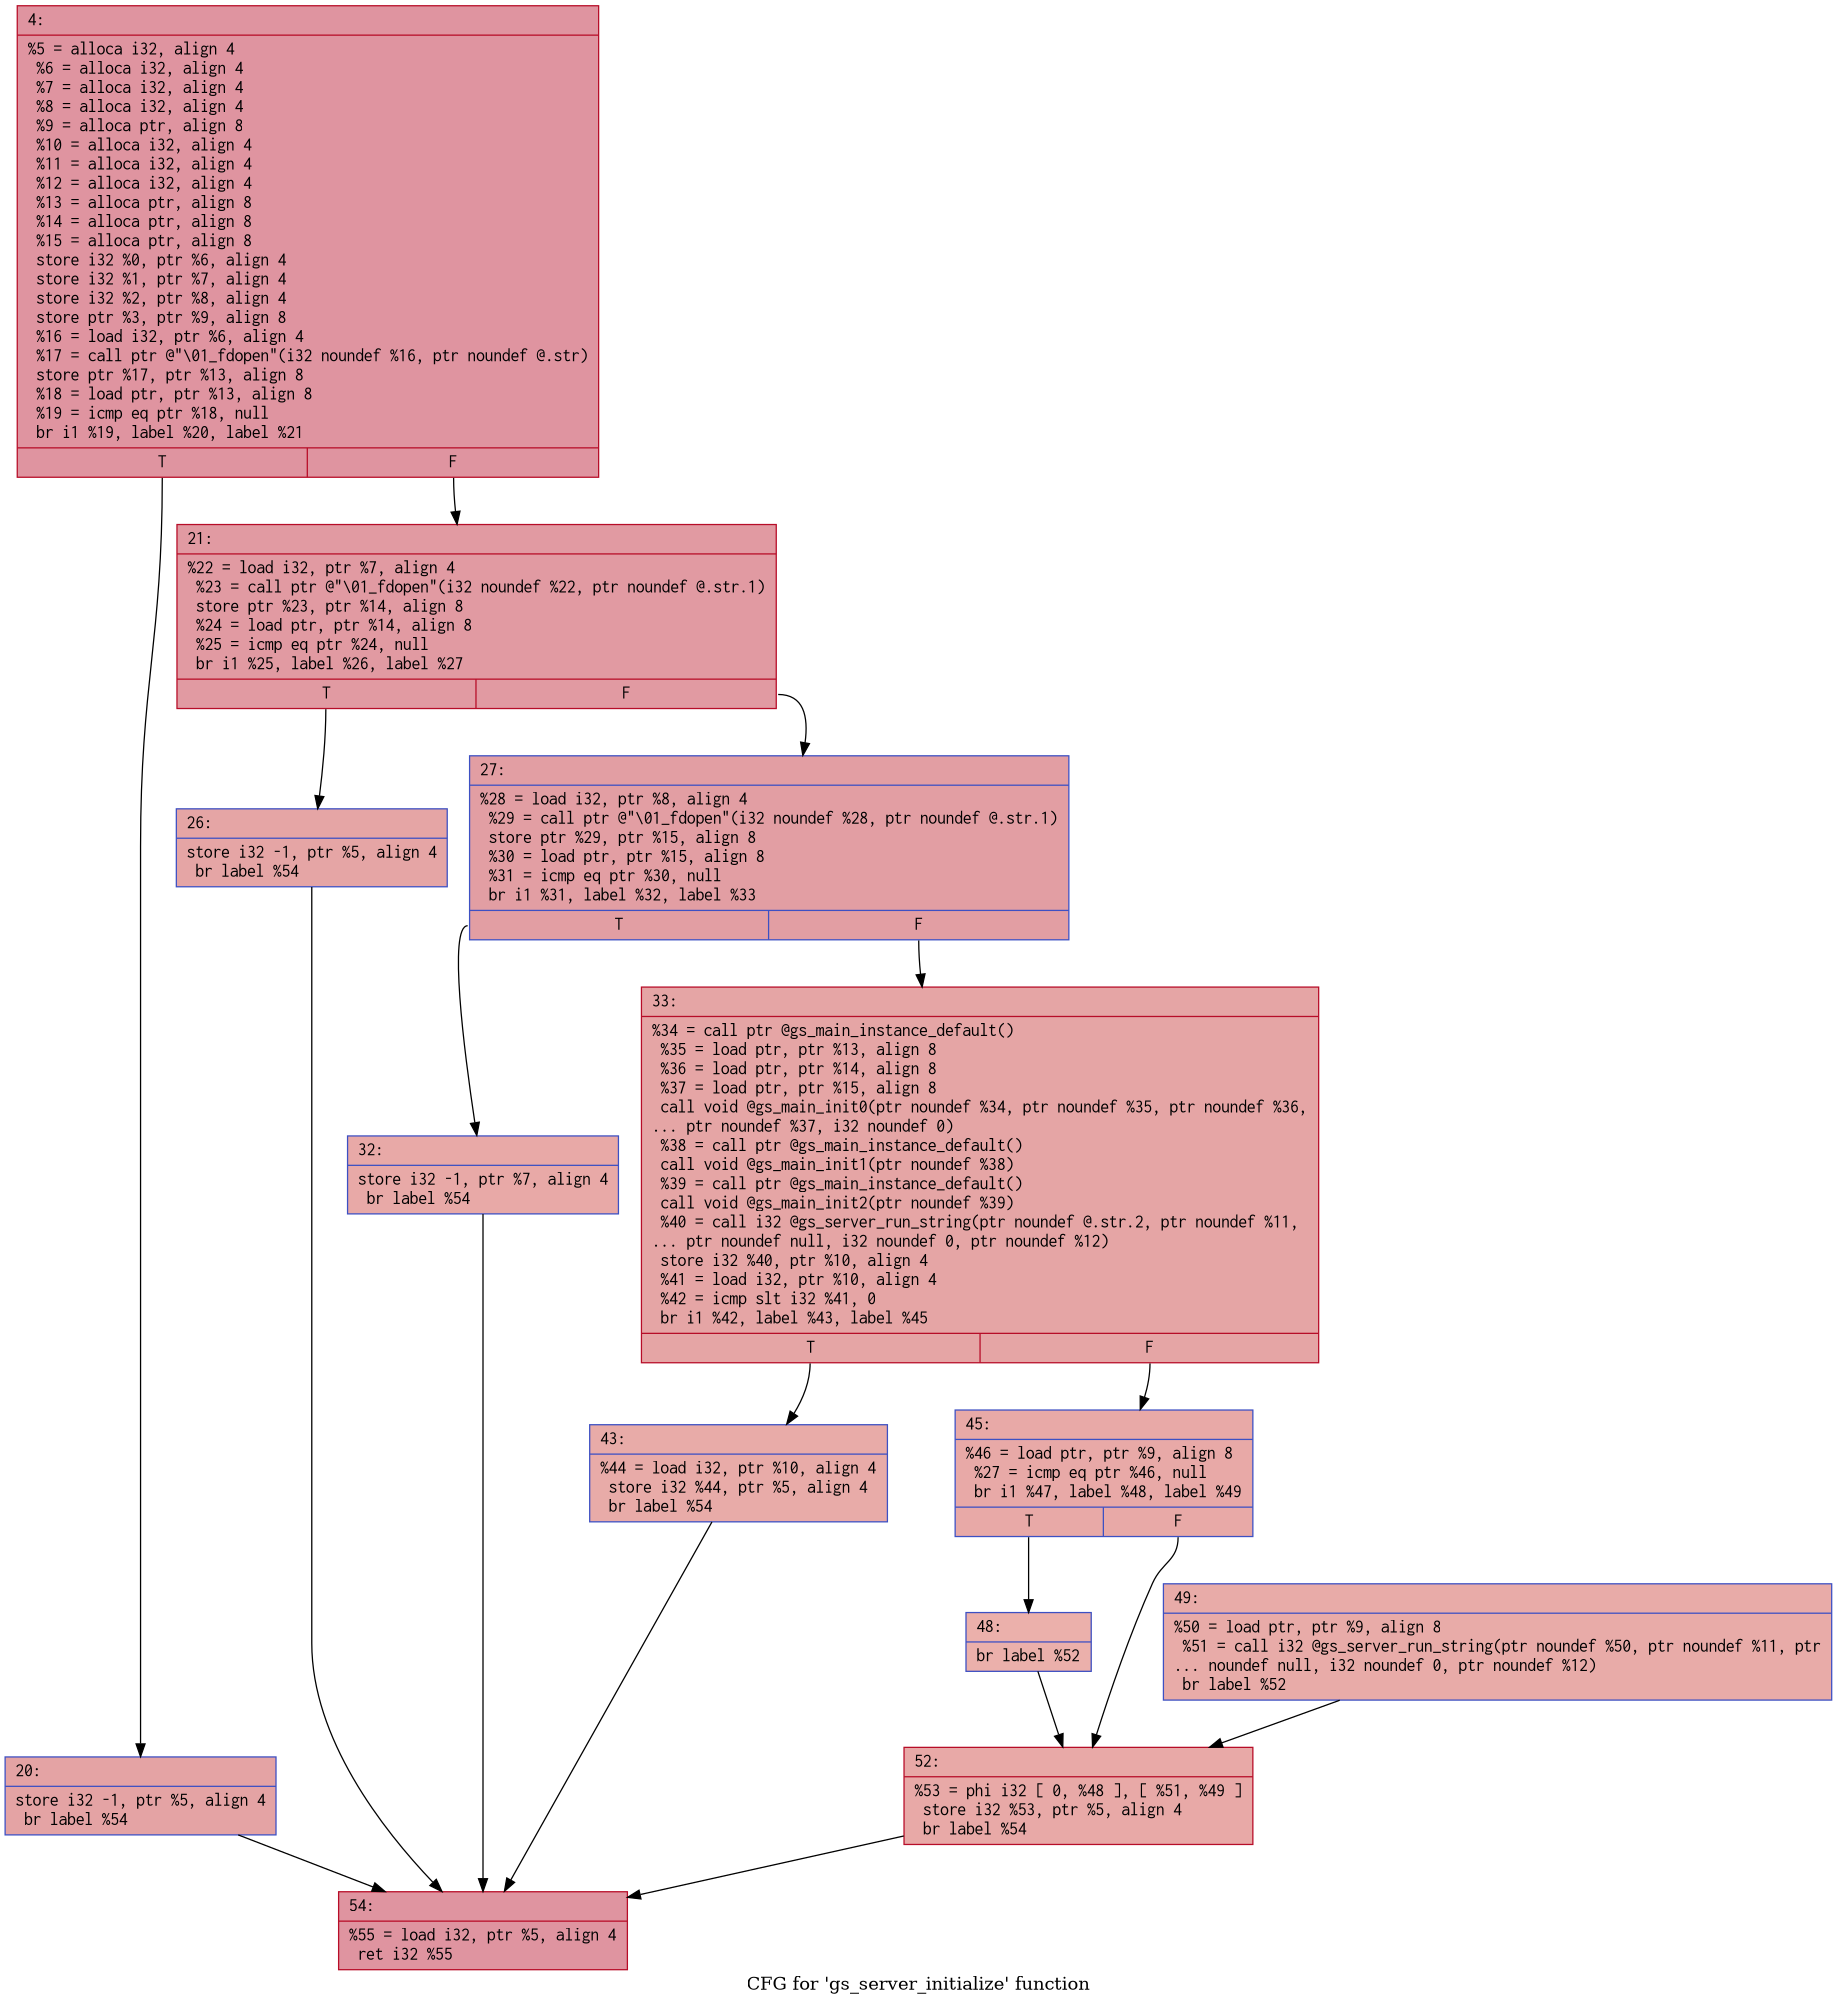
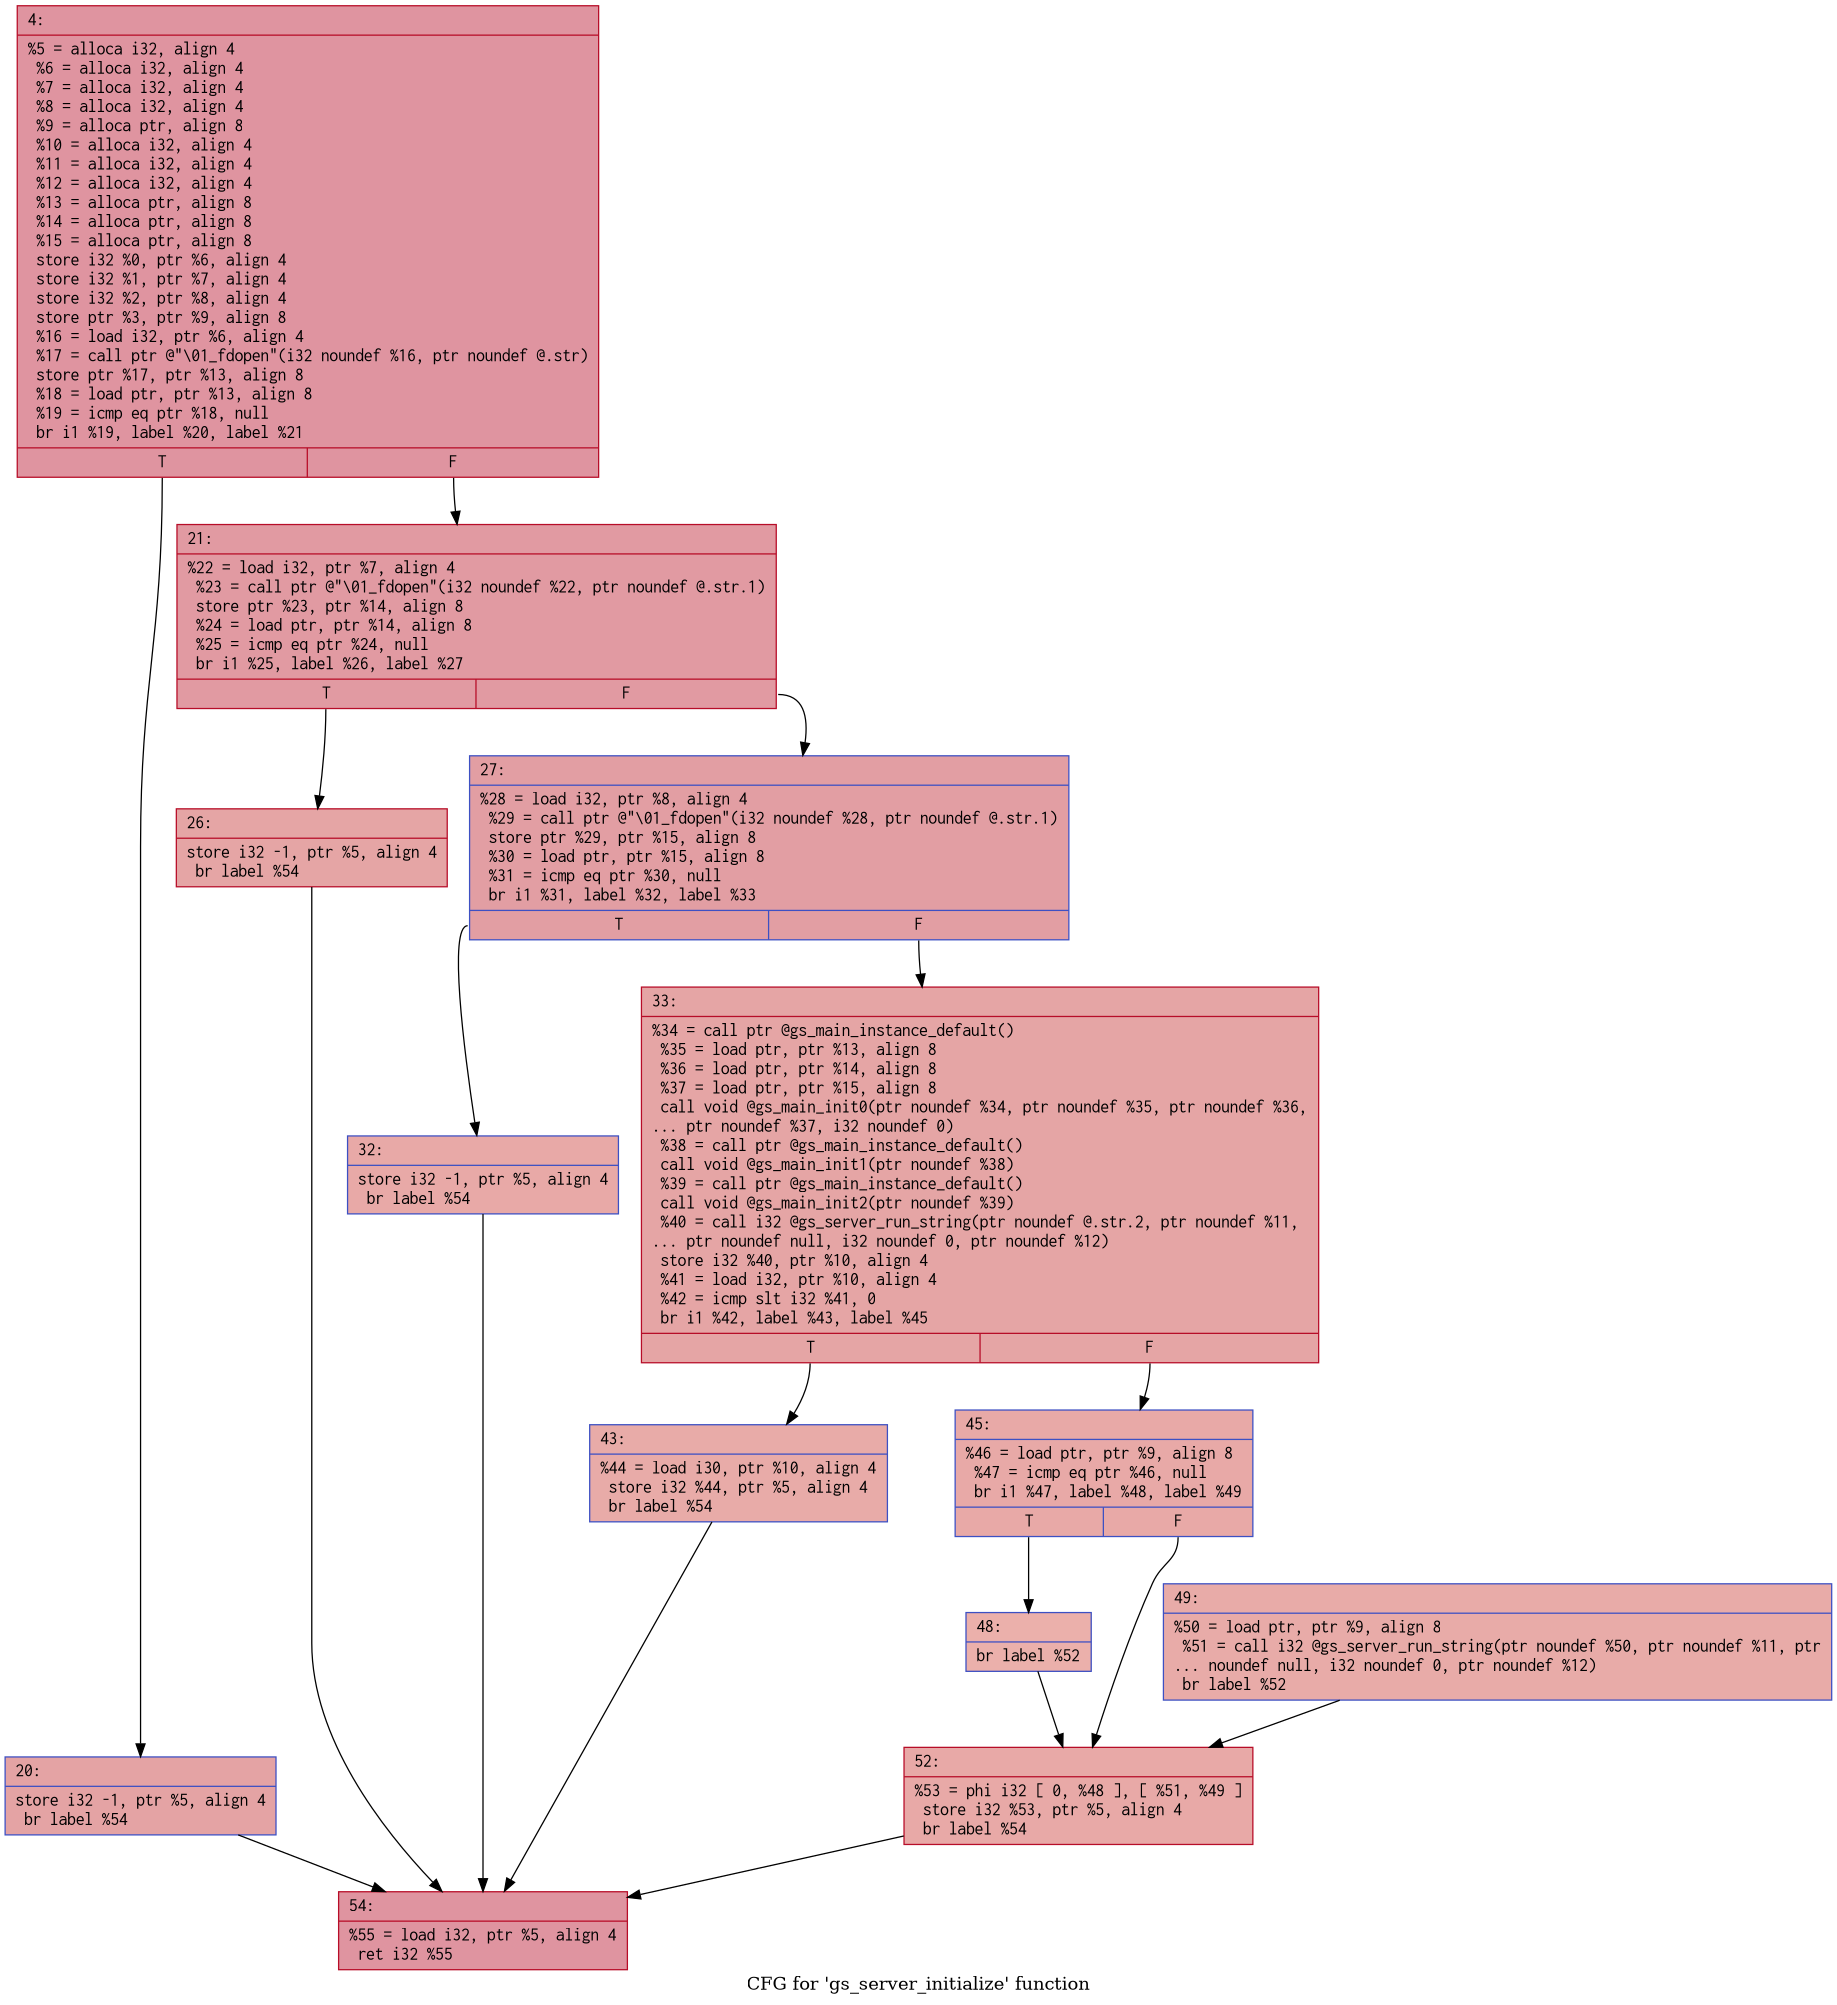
  digraph {
    label="CFG for 'gs_server_initialize' function"
    node [color="#3d50c3ff" fillcolor="#ca3b3770" fontname=Courier shape=record style=filled]
    n1 [color="#b70d28ff" fillcolor="#b70d2870" label="{4:\l|  %5 = alloca i32, align 4\l  %6 = alloca i32, align 4\l  %7 = alloca i32, align 4\l  %8 = alloca i32, align 4\l  %9 = alloca ptr, align 8\l  %10 = alloca i32, align 4\l  %11 = alloca i32, align 4\l  %12 = alloca i32, align 4\l  %13 = alloca ptr, align 8\l  %14 = alloca ptr, align 8\l  %15 = alloca ptr, align 8\l  store i32 %0, ptr %6, align 4\l  store i32 %1, ptr %7, align 4\l  store i32 %2, ptr %8, align 4\l  store ptr %3, ptr %9, align 8\l  %16 = load i32, ptr %6, align 4\l  %17 = call ptr @\"\\01_fdopen\"(i32 noundef %16, ptr noundef @.str)\l  store ptr %17, ptr %13, align 8\l  %18 = load ptr, ptr %13, align 8\l  %19 = icmp eq ptr %18, null\l  br i1 %19, label %20, label %21\l|{<s0>T|<s1>F}}"]
    n2 [fillcolor="#c32e3170" label="{20:\l|  store i32 -1, ptr %5, align 4\l  br label %54\l}"]
    n3 [color="#b70d28ff" fillcolor="#bb1b2c70" label="{21:\l|  %22 = load i32, ptr %7, align 4\l  %23 = call ptr @\"\\01_fdopen\"(i32 noundef %22, ptr noundef @.str.1)\l  store ptr %23, ptr %14, align 8\l  %24 = load ptr, ptr %14, align 8\l  %25 = icmp eq ptr %24, null\l  br i1 %25, label %26, label %27\l|{<s0>T|<s1>F}}"]
    n4 [color="#b70d28ff" fillcolor="#b70d2870" label="{54:\l|  %55 = load i32, ptr %5, align 4\l  ret i32 %55\l}"]
-   n5 [fillcolor="#c5333470" label="{26:\l|  store i32 -1, ptr %5, align 4\l  br label %54\l}"]
+   n5 [color="#b70d28ff" fillcolor="#c5333470" label="{26:\l|  store i32 -1, ptr %5, align 4\l  br label %54\l}"]
    n6 [fillcolor="#be242e70" label="{27:\l|  %28 = load i32, ptr %8, align 4\l  %29 = call ptr @\"\\01_fdopen\"(i32 noundef %28, ptr noundef @.str.1)\l  store ptr %29, ptr %15, align 8\l  %30 = load ptr, ptr %15, align 8\l  %31 = icmp eq ptr %30, null\l  br i1 %31, label %32, label %33\l|{<s0>T|<s1>F}}"]
-   n7 [label="{32:\l|  store i32 -1, ptr %7, align 4\l  br label %54\l}"]
+   n7 [label="{32:\l|  store i32 -1, ptr %5, align 4\l  br label %54\l}"]
    n8 [color="#b70d28ff" fillcolor="#c5333470" label="{33:\l|  %34 = call ptr @gs_main_instance_default()\l  %35 = load ptr, ptr %13, align 8\l  %36 = load ptr, ptr %14, align 8\l  %37 = load ptr, ptr %15, align 8\l  call void @gs_main_init0(ptr noundef %34, ptr noundef %35, ptr noundef %36,\l... ptr noundef %37, i32 noundef 0)\l  %38 = call ptr @gs_main_instance_default()\l  call void @gs_main_init1(ptr noundef %38)\l  %39 = call ptr @gs_main_instance_default()\l  call void @gs_main_init2(ptr noundef %39)\l  %40 = call i32 @gs_server_run_string(ptr noundef @.str.2, ptr noundef %11,\l... ptr noundef null, i32 noundef 0, ptr noundef %12)\l  store i32 %40, ptr %10, align 4\l  %41 = load i32, ptr %10, align 4\l  %42 = icmp slt i32 %41, 0\l  br i1 %42, label %43, label %45\l|{<s0>T|<s1>F}}"]
-   n9 [fillcolor="#cc403a70" label="{43:\l|  %44 = load i32, ptr %10, align 4\l  store i32 %44, ptr %5, align 4\l  br label %54\l}"]
-   n10 [label="{45:\l|  %46 = load ptr, ptr %9, align 8\l  %27 = icmp eq ptr %46, null\l  br i1 %47, label %48, label %49\l|{<s0>T|<s1>F}}"]
+   n9 [fillcolor="#cc403a70" label="{43:\l|  %44 = load i30, ptr %10, align 4\l  store i32 %44, ptr %5, align 4\l  br label %54\l}"]
+   n10 [label="{45:\l|  %46 = load ptr, ptr %9, align 8\l  %47 = icmp eq ptr %46, null\l  br i1 %47, label %48, label %49\l|{<s0>T|<s1>F}}"]
    n11 [fillcolor="#d24b4070" label="{48:\l|  br label %52\l}"]
    n12 [color="#b70d28ff" label="{52:\l|  %53 = phi i32 [ 0, %48 ], [ %51, %49 ]\l  store i32 %53, ptr %5, align 4\l  br label %54\l}"]
    n13 [fillcolor="#cc403a70" label="{49:\l|  %50 = load ptr, ptr %9, align 8\l  %51 = call i32 @gs_server_run_string(ptr noundef %50, ptr noundef %11, ptr\l... noundef null, i32 noundef 0, ptr noundef %12)\l  br label %52\l}"]
    n1 -> n2 [tailport=s0]
    n1 -> n3 [tailport=s1]
    n2 -> n4
    n3 -> n5 [tailport=s0]
    n3 -> n6 [tailport=s1]
    n5 -> n4
    n6 -> n7 [tailport=s0]
    n6 -> n8 [tailport=s1]
    n7 -> n4
    n8 -> n9 [tailport=s0]
    n8 -> n10 [tailport=s1]
    n9 -> n4
    n10 -> n11 [tailport=s0]
    n10 -> n12 [tailport=s1]
    n11 -> n12
    n12 -> n4
    n13 -> n12
  }
